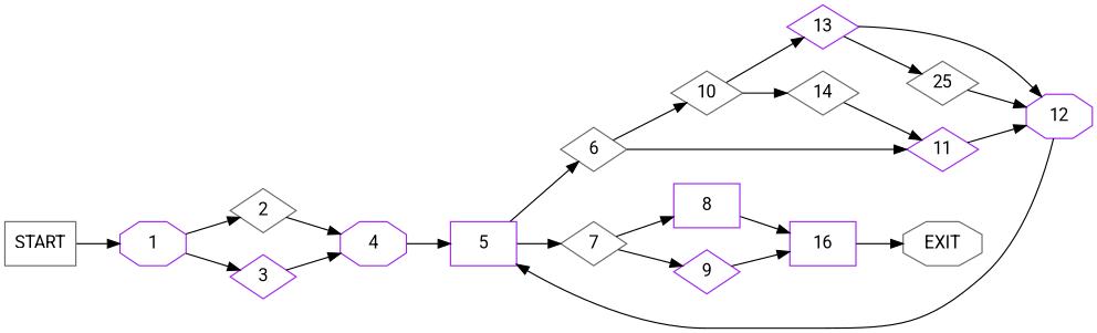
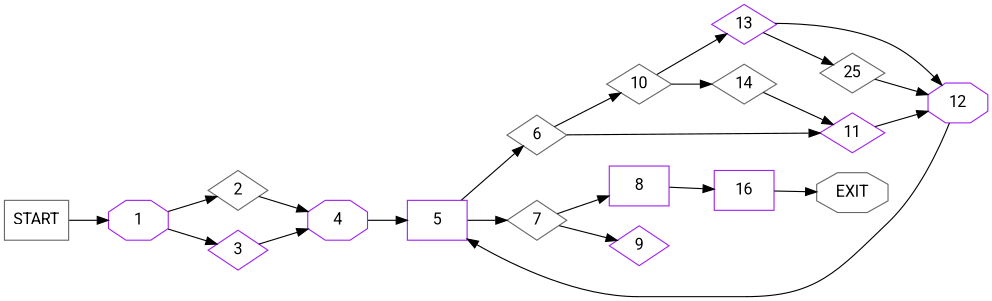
  digraph {
    fontname=Roboto
    rankdir=LR
    node [color=purple fontname=Roboto shape=diamond]
    edge [fontname=Roboto]
    n1 [color=gray40 label=START shape=box]
    1 [shape=octagon]
    2 [color=gray40]
    3
    n5 [color=gray40 label=EXIT shape=octagon]
    4 [shape=octagon]
    5 [shape=box]
    6 [color=gray40]
    7 [color=gray40]
    10 [color=gray40]
    11
    8 [shape=box]
    9
    13
    14 [color=gray40]
    12 [shape=octagon]
    16 [shape=box]
    n18 [color=gray40 label=25]
    n1 -> 1
    1 -> 2
    1 -> 3
    2 -> 4
    3 -> 4
    4 -> 5
    5 -> 6
    5 -> 7
    6 -> 10
    6 -> 11
    7 -> 8
    7 -> 9
    10 -> 13
    10 -> 14
    11 -> 12
    8 -> 16
-   9 -> 16
    13 -> 12
    13 -> n18
    14 -> 11
    12 -> 5
    16 -> n5
    n18 -> 12
  }
